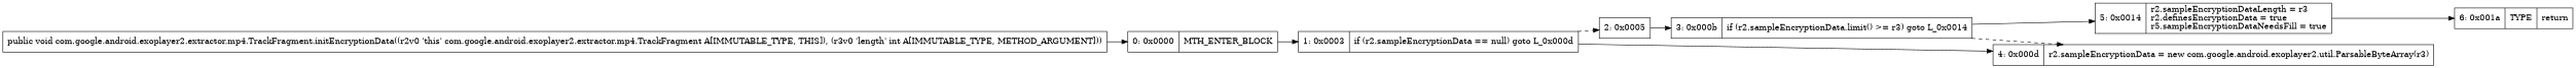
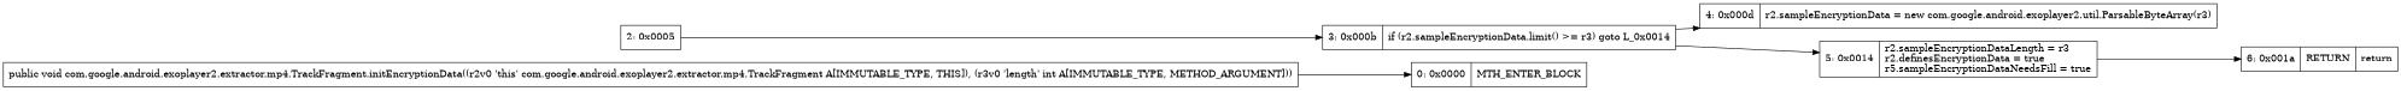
  digraph {
    rankdir=LR
    node [shape=record]
    n1 [label="{0\:\ 0x0000|MTH_ENTER_BLOCK\l}"]
-   n2 [label="{1\:\ 0x0003|if (r2.sampleEncryptionData == null) goto L_0x000d\l}"]
    n3 [label="{2\:\ 0x0005}"]
    n4 [label="{4\:\ 0x000d|r2.sampleEncryptionData = new com.google.android.exoplayer2.util.ParsableByteArray(r3)\l}"]
    n5 [label="{3\:\ 0x000b|if (r2.sampleEncryptionData.limit() \>= r3) goto L_0x0014\l}"]
    n6 [label="{5\:\ 0x0014|r2.sampleEncryptionDataLength = r3\lr2.definesEncryptionData = true\lr5.sampleEncryptionDataNeedsFill = true\l}"]
-   n7 [label="{6\:\ 0x001a|TYPE\l|return\l}"]
+   n7 [label="{6\:\ 0x001a|RETURN\l|return\l}"]
    n8 [label="{public void com.google.android.exoplayer2.extractor.mp4.TrackFragment.initEncryptionData((r2v0 'this' com.google.android.exoplayer2.extractor.mp4.TrackFragment A[IMMUTABLE_TYPE, THIS]), (r3v0 'length' int A[IMMUTABLE_TYPE, METHOD_ARGUMENT])) }"]
-   n1 -> n2
-   n2 -> n3 [style=dashed]
-   n2 -> n4
    n3 -> n5
-   n5 -> n4 [style=dashed]
+   n5 -> n4 [style=solid]
    n5 -> n6
    n6 -> n7
    n8 -> n1
  }
